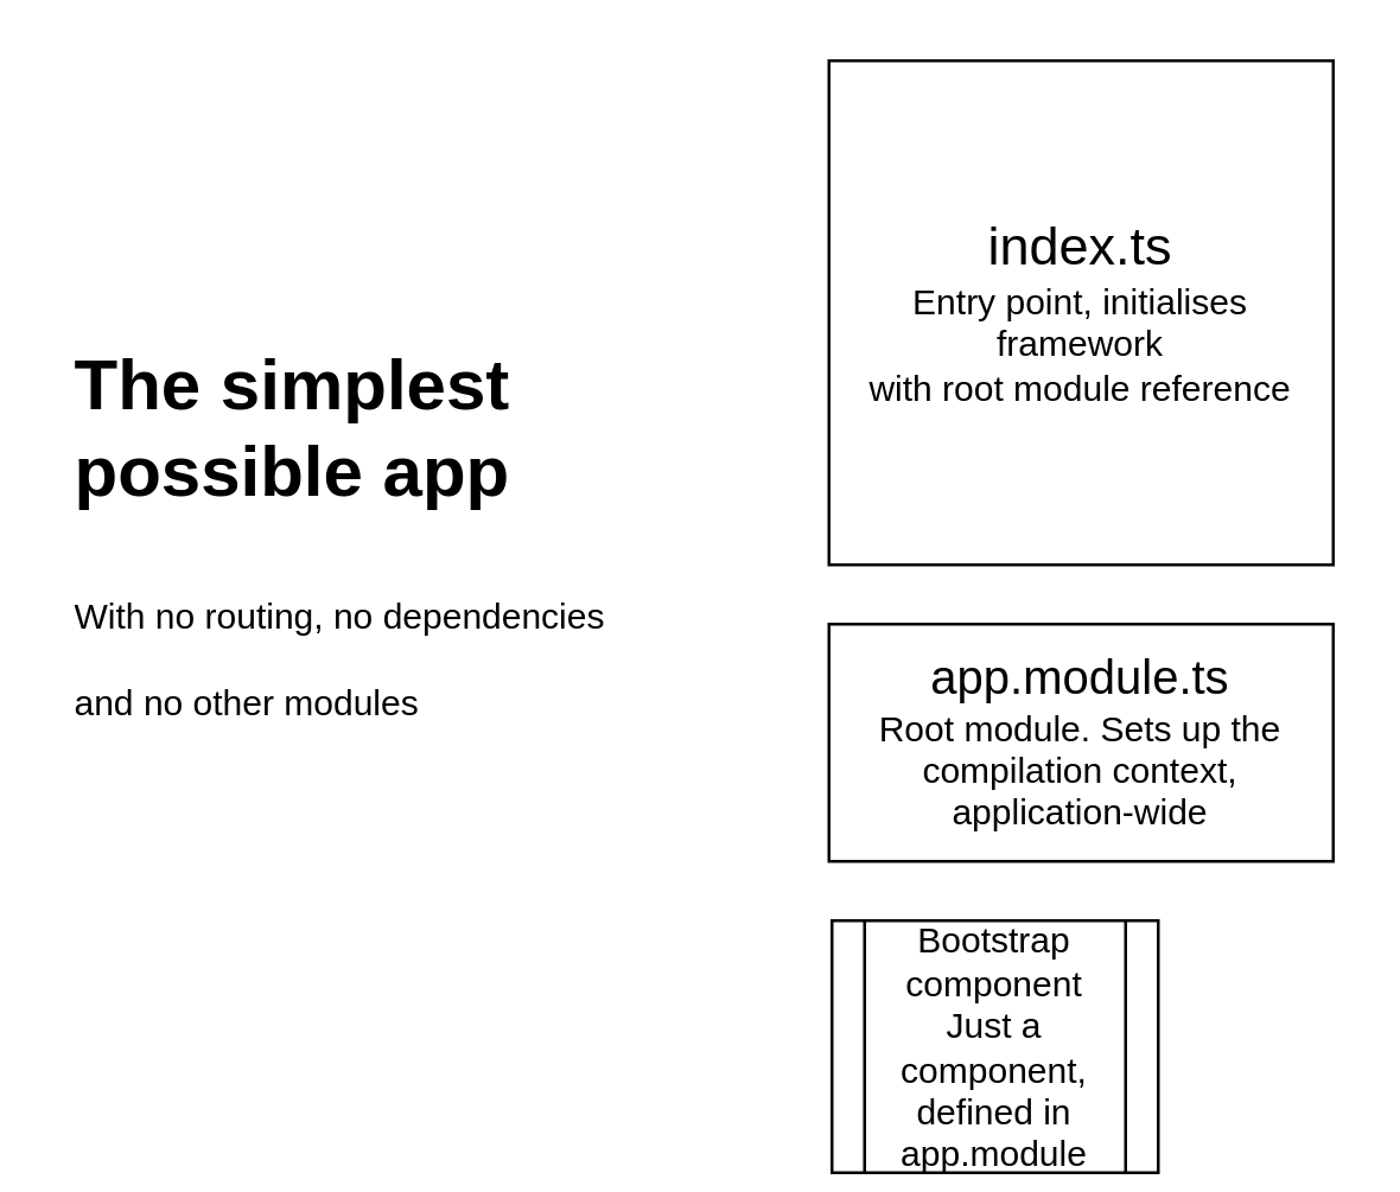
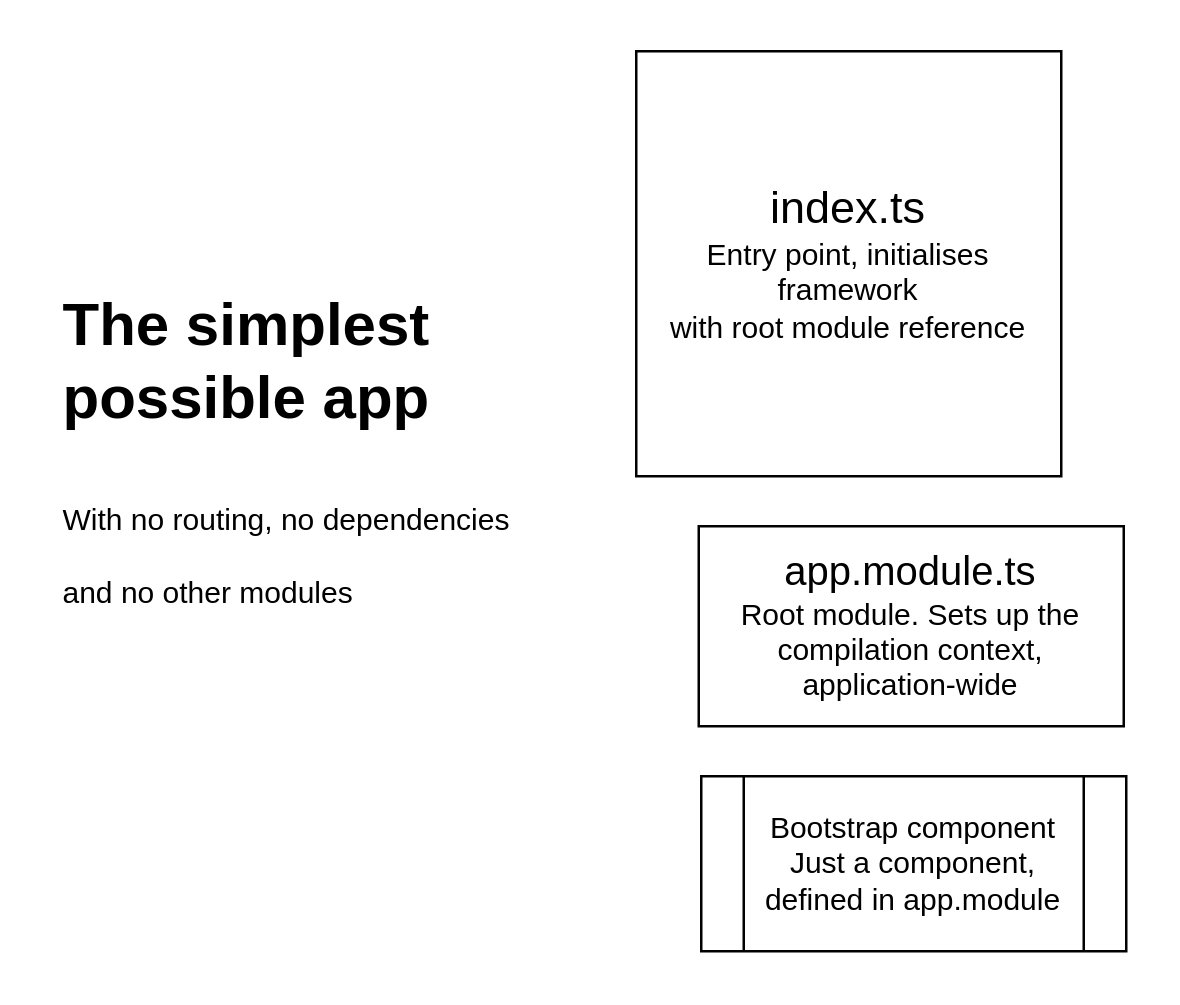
  <mxCell id="0" />
  <mxCell id="1" parent="0" />
- <mxCell id="2" value="&lt;font style=&quot;font-size: 18px&quot;&gt;index.ts&lt;br&gt;&lt;/font&gt;Entry point, initialises framework&lt;br&gt;with root module reference" style="whiteSpace=wrap;html=1;aspect=fixed;" vertex="1" parent="1"><mxGeometry x="279" y="20" width="170" height="170" as="geometry" /></mxCell>
+ <mxCell id="2" value="&lt;font style=&quot;font-size: 18px&quot;&gt;index.ts&lt;br&gt;&lt;/font&gt;Entry point, initialises framework&lt;br&gt;with root module reference" style="whiteSpace=wrap;html=1;aspect=fixed;" vertex="1" parent="1"><mxGeometry x="254" y="20" width="170" height="170" as="geometry" /></mxCell>
  <mxCell id="3" value="&lt;font style=&quot;font-size: 16px&quot;&gt;app.module.ts&lt;br&gt;&lt;/font&gt;Root module. Sets up the compilation context, application-wide" style="rounded=0;whiteSpace=wrap;html=1;" vertex="1" parent="1"><mxGeometry x="279" y="210" width="170" height="80" as="geometry" /></mxCell>
- <mxCell id="4" value="Bootstrap component&lt;br&gt;Just a component, defined in app.module" style="shape=process;whiteSpace=wrap;html=1;backgroundOutline=1;" vertex="1" parent="1"><mxGeometry x="280" y="310" width="110" height="85" as="geometry" /></mxCell>
+ <mxCell id="4" value="Bootstrap component&lt;br&gt;Just a component, defined in app.module" style="shape=process;whiteSpace=wrap;html=1;backgroundOutline=1;" vertex="1" parent="1"><mxGeometry x="280" y="310" width="170" height="70" as="geometry" /></mxCell>
  <mxCell id="5" value="&lt;h1&gt;&lt;span&gt;The simplest possible app&lt;/span&gt;&lt;/h1&gt;&lt;h1&gt;&lt;span style=&quot;font-size: 12px ; font-weight: 400&quot;&gt;With no routing, no dependencies and no other modules&lt;/span&gt;&lt;/h1&gt;" style="text;html=1;strokeColor=none;fillColor=none;spacing=5;spacingTop=-20;whiteSpace=wrap;overflow=hidden;rounded=0;" vertex="1" parent="1"><mxGeometry x="20" y="110" width="190" height="200" as="geometry" /></mxCell>
